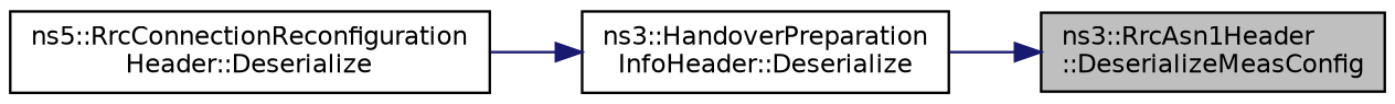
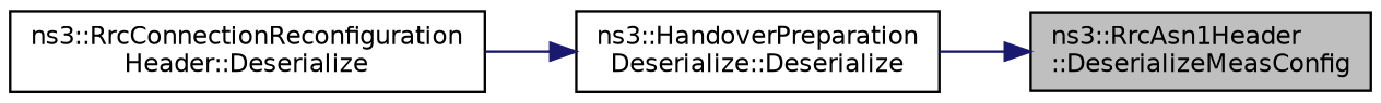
  digraph {
    rankdir=RL
    node [color=black fillcolor=white fontname=Helvetica fontsize=10 shape=record style=filled]
    edge [color=midnightblue dir=back fontname=Helvetica fontsize=10 labelfontname=Helvetica labelfontsize=10 style=solid]
    n1 [fillcolor=grey75 fontcolor=black height=0.2 label="ns3::RrcAsn1Header\l::DeserializeMeasConfig" width=0.4]
-   n2 [height=0.2 label="ns3::HandoverPreparation\lInfoHeader::Deserialize" width=0.4]
-   n3 [height=0.2 label="ns5::RrcConnectionReconfiguration\lHeader::Deserialize" width=0.4]
+   n2 [height=0.2 label="ns3::HandoverPreparation\lDeserialize::Deserialize" width=0.4]
+   n3 [height=0.2 label="ns3::RrcConnectionReconfiguration\lHeader::Deserialize" width=0.4]
    n1 -> n2
    n2 -> n3
  }
